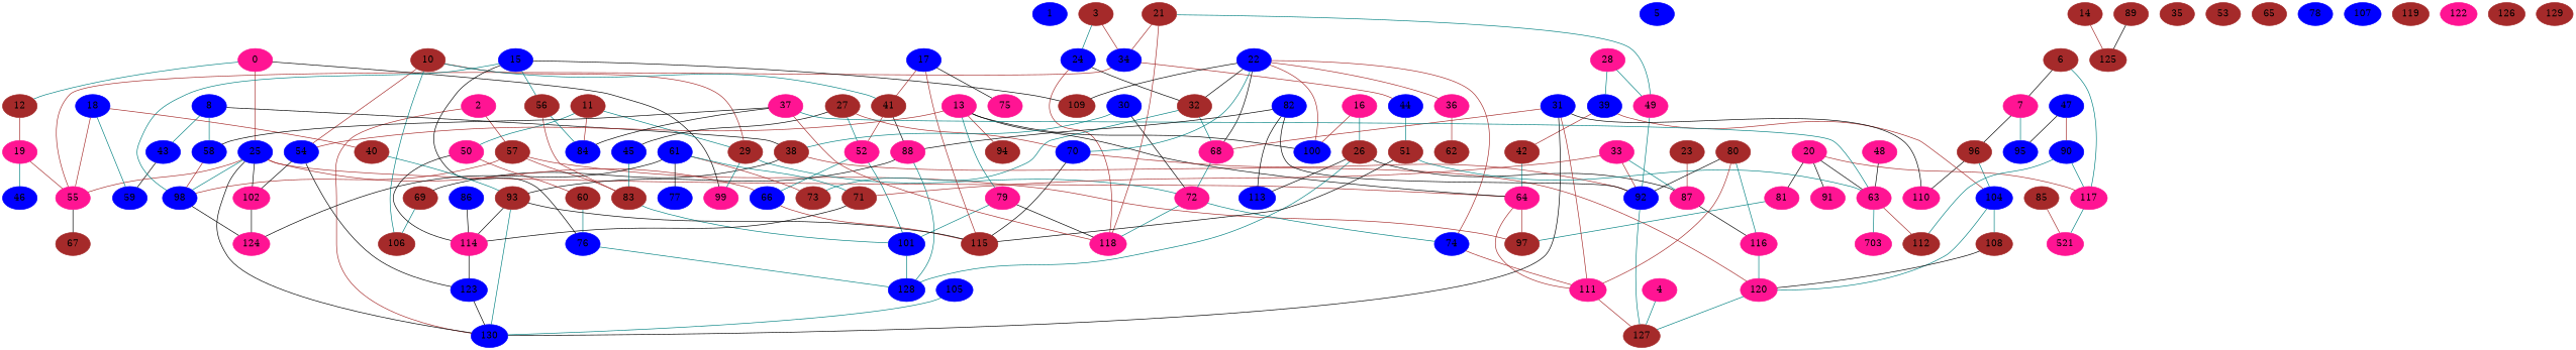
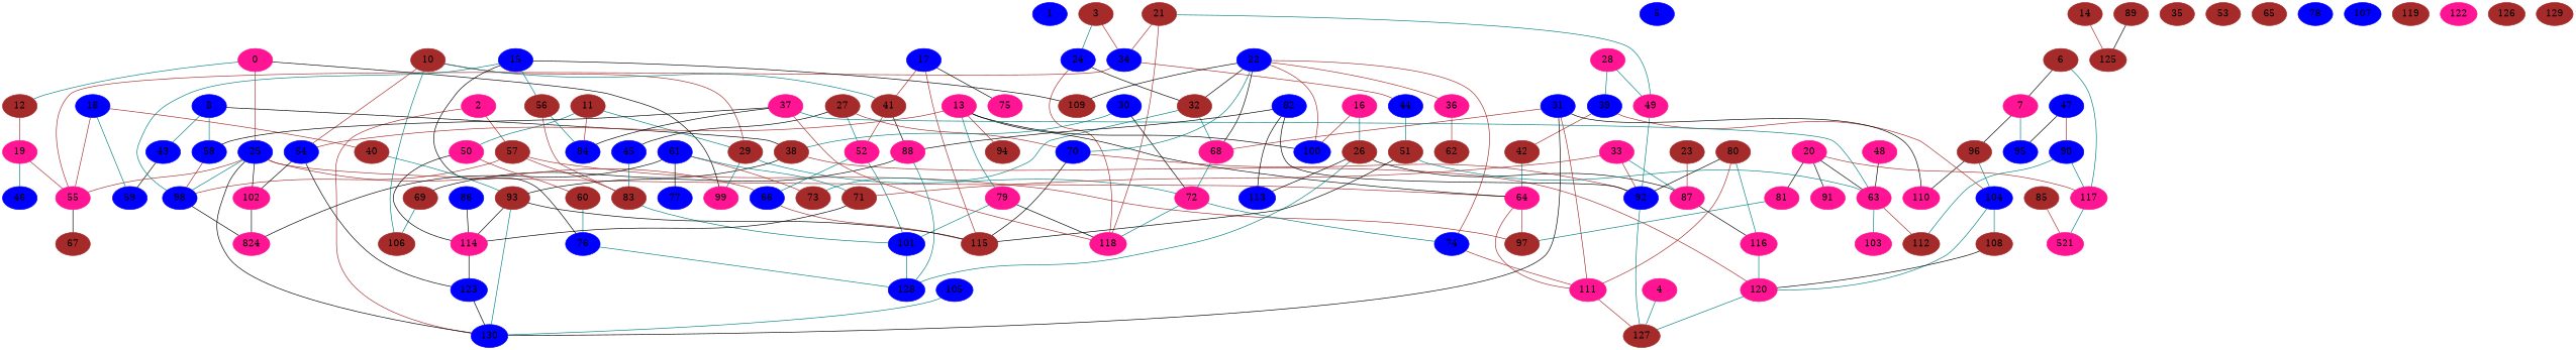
  graph {
    node [color=brown style=filled]
    edge [color=teal]
    1 [color=blue]
    2 [color=deeppink]
    57
    130 [color=blue]
    98 [color=blue]
    83
    97
    24 [color=blue]
    3
    34 [color=blue]
    118 [color=deeppink]
    32
    55 [color=deeppink]
    44 [color=blue]
    4 [color=deeppink]
    127
-   103 [color=deeppink label=703]
+   103 [color=deeppink]
    5 [color=blue]
    7 [color=deeppink]
    6
    117 [color=deeppink]
    95 [color=blue]
    96
    n24 [color=deeppink label=521]
    110 [color=deeppink]
    104 [color=blue]
    8 [color=blue]
    38
    43 [color=blue]
    58 [color=blue]
    69
    120 [color=deeppink]
    59 [color=blue]
    n34 [color=deeppink label=0]
    12
    25 [color=blue]
    99 [color=deeppink]
    19 [color=deeppink]
    64 [color=deeppink]
    66 [color=blue]
    102 [color=deeppink]
    10
    29
    41
    54 [color=blue]
    106
    72 [color=deeppink]
    52 [color=deeppink]
    88 [color=deeppink]
    123 [color=blue]
    11
    50 [color=deeppink]
    84 [color=blue]
    60
    114 [color=deeppink]
    46 [color=blue]
    13 [color=deeppink]
    79 [color=deeppink]
    94
    100 [color=blue]
    111 [color=deeppink]
    101 [color=blue]
    14
    125
    15 [color=blue]
    56
    76 [color=blue]
    109
    128 [color=blue]
-   124 [color=deeppink]
+   124 [color=deeppink label=824]
    16 [color=deeppink]
    26
    87 [color=deeppink]
    113 [color=blue]
    17 [color=blue]
    75 [color=deeppink]
    115
    18 [color=blue]
    40
    93
    67
    20 [color=deeppink]
    63 [color=deeppink]
    81 [color=deeppink]
    91 [color=deeppink]
    112
    21
    49 [color=deeppink]
    92 [color=blue]
    22 [color=blue]
    36 [color=deeppink]
    68 [color=deeppink]
    70 [color=blue]
    74 [color=blue]
    73
    62
    23
    116 [color=deeppink]
    27
    45 [color=blue]
    28 [color=deeppink]
    39 [color=blue]
    42
    30 [color=blue]
    31 [color=blue]
    33 [color=deeppink]
    71
    51
    35
    37 [color=deeppink]
    108
    47 [color=blue]
    90 [color=blue]
    48 [color=deeppink]
    53
    61 [color=blue]
    77 [color=blue]
    65
    78 [color=blue]
    80
    82 [color=blue]
    85
    86 [color=blue]
    89
    105 [color=blue]
    107 [color=blue]
    119
    122 [color=deeppink]
    126
    129
    2 -- 57 [color=brown]
    2 -- 130 [color=brown]
    57 -- 98 [color=brown]
    57 -- 83 [color=brown]
    57 -- 97 [color=brown]
    98 -- 124 [color=black]
    83 -- 101
    24 -- 118 [color=brown]
    24 -- 32 [color=black]
    3 -- 24
    3 -- 34 [color=brown]
    34 -- 55 [color=brown]
    34 -- 44 [color=brown]
    32 -- 68
    32 -- 73
    55 -- 67 [color=black]
    44 -- 51
    4 -- 127
    7 -- 95
    7 -- 96 [color=black]
    6 -- 7 [color=black]
    6 -- 117
    117 -- n24
    96 -- 110 [color=black]
    96 -- 104
    104 -- 120
    104 -- 108
    8 -- 38 [color=black]
    8 -- 43
    8 -- 58
    38 -- 69 [color=black]
    38 -- 120 [color=brown]
    43 -- 59 [color=black]
    58 -- 98 [color=brown]
    69 -- 106
    120 -- 127
    n34 -- 12
    n34 -- 25 [color=brown]
    n34 -- 99 [color=black]
    12 -- 19 [color=brown]
    25 -- 130 [color=black]
    25 -- 98
    25 -- 55 [color=brown]
    25 -- 64 [color=brown]
    25 -- 66 [color=brown]
    25 -- 102 [color=black]
    19 -- 55 [color=brown]
    19 -- 46
    64 -- 97 [color=brown]
    64 -- 111 [color=brown]
    66 -- 115 [color=brown]
    102 -- 124 [color=black]
    10 -- 29 [color=brown]
    10 -- 41
    10 -- 54 [color=brown]
    10 -- 106
    29 -- 99
    29 -- 72
    41 -- 52 [color=brown]
    41 -- 88 [color=black]
    54 -- 102 [color=black]
    54 -- 123 [color=black]
    72 -- 118
    72 -- 74
    52 -- 66
    52 -- 101
    88 -- 128
    88 -- 93 [color=black]
    123 -- 130 [color=black]
    11 -- 29
    11 -- 50
    11 -- 84 [color=brown]
    50 -- 60 [color=brown]
    50 -- 114 [color=black]
    60 -- 76
    114 -- 123 [color=black]
    13 -- 64 [color=black]
    13 -- 54 [color=brown]
    13 -- 79
    13 -- 94 [color=brown]
    13 -- 100 [color=black]
    79 -- 118 [color=black]
    79 -- 101
    111 -- 127 [color=brown]
    101 -- 128
    14 -- 125 [color=brown]
    15 -- 98
    15 -- 56
    15 -- 76 [color=black]
    15 -- 109 [color=black]
    56 -- 83 [color=brown]
    56 -- 84
    76 -- 128
    16 -- 100 [color=brown]
    16 -- 26
    26 -- 128
    26 -- 87 [color=black]
    26 -- 113 [color=black]
    87 -- 116 [color=black]
    17 -- 41 [color=brown]
    17 -- 75 [color=black]
    17 -- 115 [color=brown]
    18 -- 55 [color=brown]
    18 -- 59
    18 -- 40 [color=brown]
    40 -- 93
    93 -- 130
    93 -- 114 [color=black]
    93 -- 115 [color=black]
    20 -- 117 [color=brown]
    20 -- 63 [color=black]
    20 -- 81 [color=black]
    20 -- 91 [color=black]
    63 -- 103
    63 -- 112 [color=brown]
    81 -- 97
    21 -- 34 [color=brown]
    21 -- 118 [color=brown]
    21 -- 49
    49 -- 92
    92 -- 127
    22 -- 32 [color=black]
    22 -- 100 [color=brown]
    22 -- 109 [color=black]
    22 -- 36 [color=brown]
    22 -- 68 [color=black]
    22 -- 70
    22 -- 74 [color=brown]
    36 -- 62 [color=brown]
    68 -- 72
    70 -- 115 [color=black]
    70 -- 92 [color=brown]
    74 -- 111 [color=brown]
    23 -- 87 [color=brown]
    116 -- 120
    27 -- 52
    27 -- 70 [color=brown]
    27 -- 45 [color=black]
    45 -- 83
    28 -- 49
    28 -- 39
    39 -- 104 [color=brown]
    39 -- 42 [color=brown]
    42 -- 64
    30 -- 38
    30 -- 72 [color=black]
    31 -- 130 [color=black]
    31 -- 110 [color=black]
    31 -- 111 [color=brown]
    31 -- 68 [color=brown]
    33 -- 87
    33 -- 92 [color=brown]
    33 -- 71 [color=brown]
    71 -- 114 [color=black]
    51 -- 115 [color=black]
    51 -- 63
    37 -- 118 [color=brown]
    37 -- 58 [color=black]
    37 -- 84 [color=black]
    37 -- 63
    108 -- 120 [color=black]
    47 -- 95 [color=black]
    47 -- 90 [color=brown]
    90 -- 117
    90 -- 112
    48 -- 63 [color=black]
    61 -- 124 [color=black]
    61 -- 73 [color=brown]
    61 -- 71
    61 -- 77 [color=black]
    80 -- 111 [color=brown]
    80 -- 92 [color=black]
    80 -- 116
    82 -- 88 [color=black]
    82 -- 113 [color=black]
    82 -- 92 [color=black]
    85 -- n24 [color=brown]
    86 -- 114 [color=black]
    89 -- 125 [color=black]
    105 -- 130
  }
